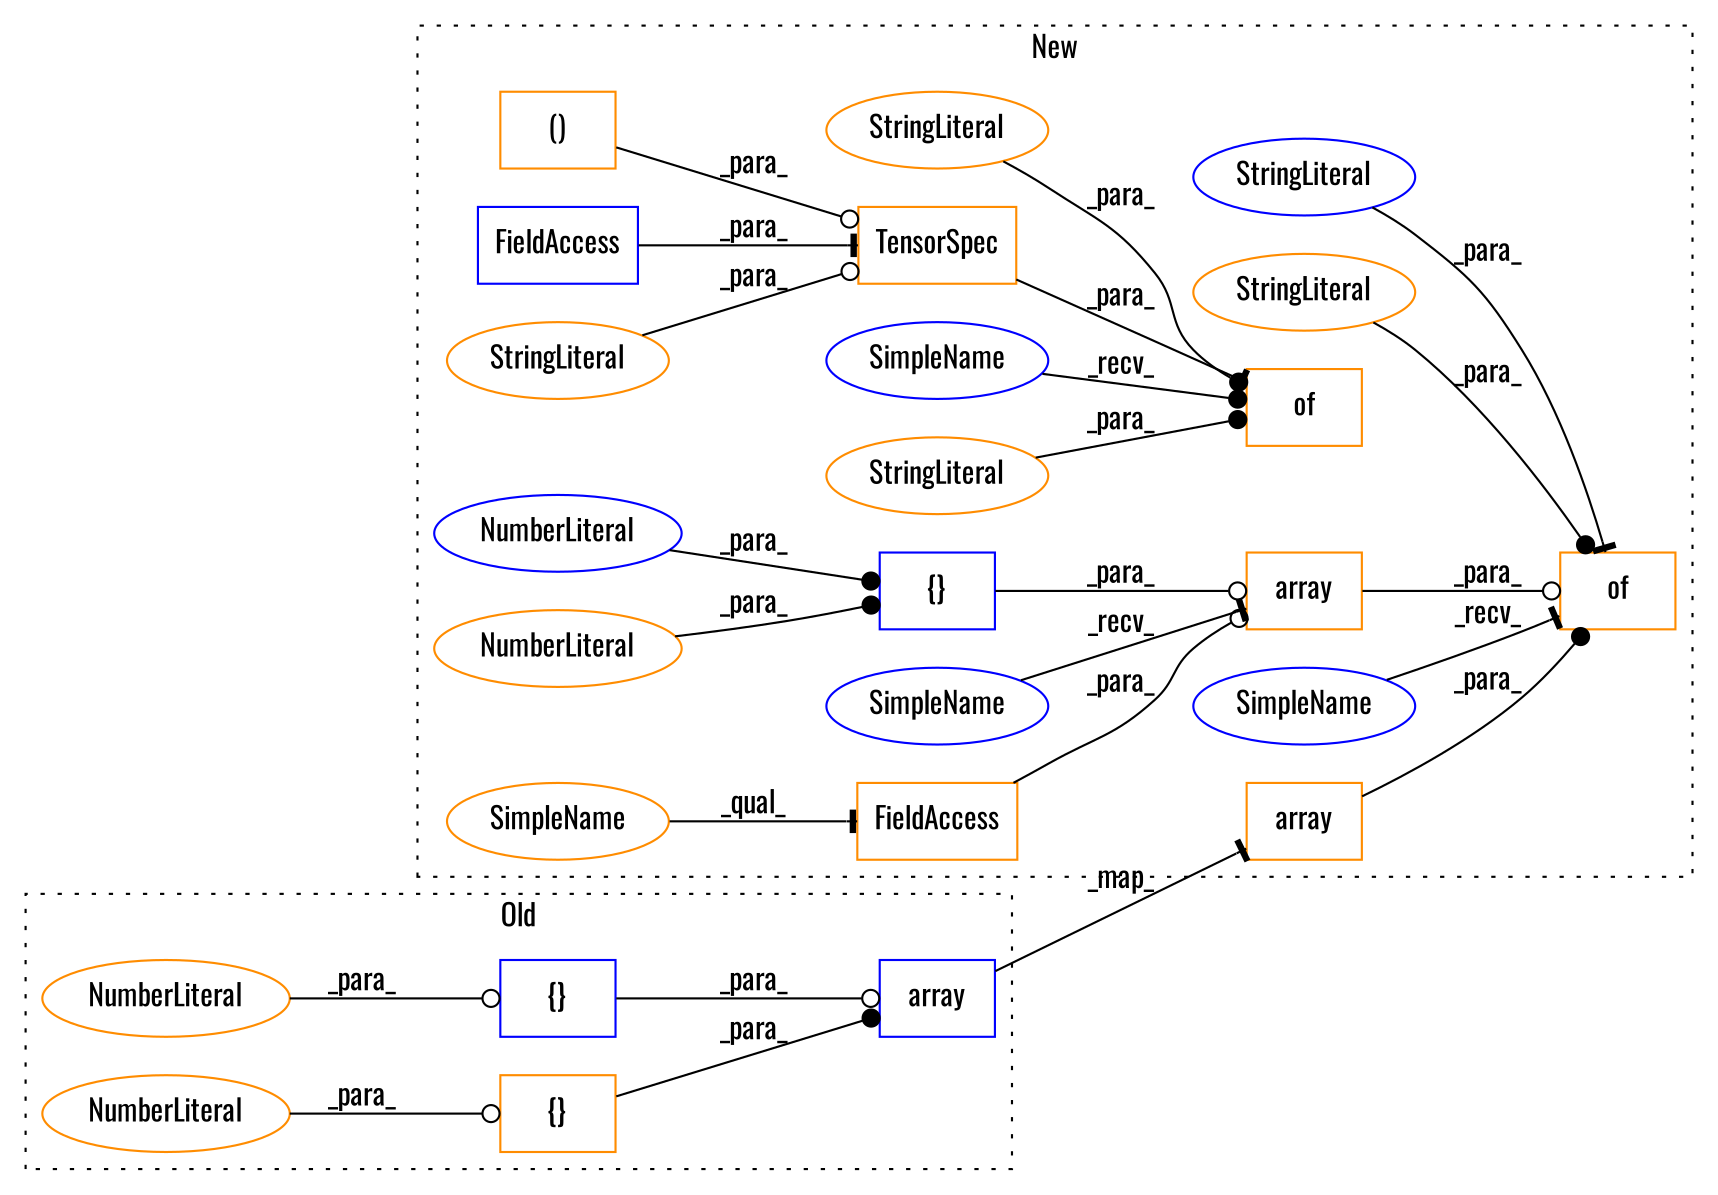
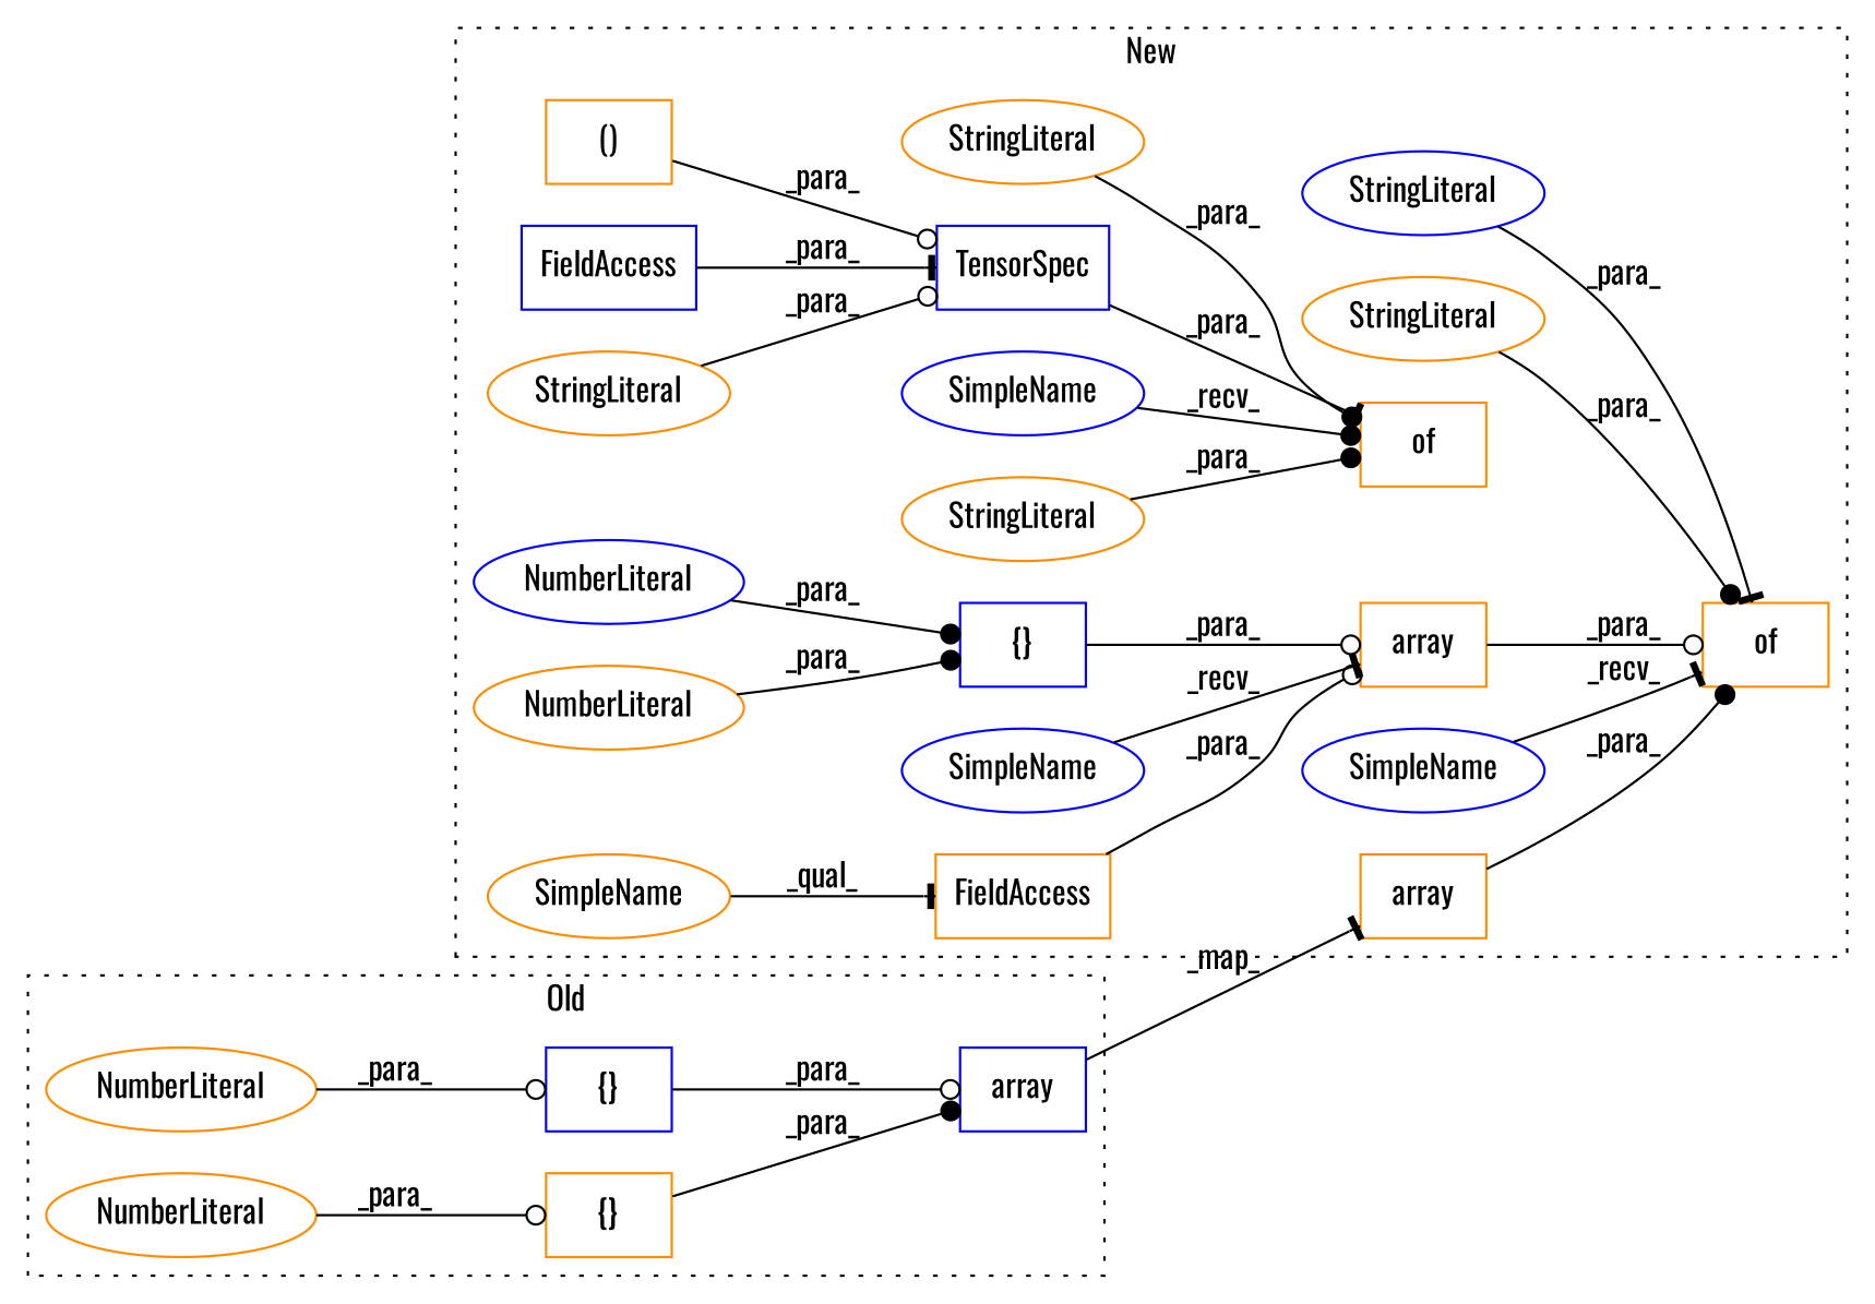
  digraph {
    rankdir=LR
    fontname=Oswald
    node [a=32 l=3 s=19274 shape=ellipse color=darkorange fontname=Oswald]
    edge [arrowhead=odot fontname=Oswald]
    n1 [a=4 l="1,1" label="{}" s="16114,16122" shape=box color=blue]
    n2 [a=34 label=NumberLiteral s=16119]
    n3 [l="6,1" label=array s="16094,16148" shape=box color=blue]
    n4 [a=4 l="1,1" label="{}" s="16124,16132" shape=box]
    n5 [a=34 label=NumberLiteral s=16129]
-   n6 [l="16,1" label=TensorSpec s="18211,18295" shape=box]
+   n6 [l="16,1" label=TensorSpec s="18211,18295" shape=box color=blue]
    n7 [a=106 l=35 label="()" s=18227 shape=box]
    n8 [a=22 l=18 label=FieldAccess s=18264 shape=box color=blue]
    n9 [l="3,1" label=of s="18080,18296" shape=box]
    n10 [l="3,1" label=of s="19168,19288" shape=box]
    n11 [a=4 l="1,1" label="{}" s="19264,19272" shape=box color=blue]
    n12 [a=45 l=8 label=StringLiteral s=18083]
    n13 [a=45 l=12 label=StringLiteral s=18186]
    n14 [a=45 l=8 label=StringLiteral s=19171 color=blue]
    n15 [a=45 l=12 label=StringLiteral s=19228]
    n16 [a=34 label=NumberLiteral s=19265]
    n17 [a=34 label=NumberLiteral s=19269 color=blue]
    n18 [l="6,1" label=array s="19247,19287" shape=box]
    n19 [a=22 l=13 label=FieldAccess shape=box]
    n20 [l="6,1" label=array s="19186,19226" shape=box]
    n21 [a=45 l=12 label=StringLiteral s=18283]
    n22 [a=42 label=SimpleName s=18076 color=blue]
    n23 [a=42 label=SimpleName s=19164 color=blue]
    n24 [a=42 l=5 label=SimpleName]
    n25 [a=42 l=5 label=SimpleName s=19241 color=blue]
    subgraph cluster_1 {
      label=Old
      style=dotted
      n1
      n2
      n3
      n4
      n5
    }
    subgraph cluster_2 {
      label=New
      style=dotted
      n6
      n7
      n8
      n9
      n10
      n11
      n12
      n13
      n14
      n15
      n16
      n17
      n18
      n19
      n20
      n21
      n22
      n23
      n24
      n25
    }
    n1 -> n3 [label=_para_]
    n2 -> n1 [label=_para_]
    n3 -> n20 [label=_map_ arrowhead=tee]
    n4 -> n3 [label=_para_ arrowhead=dot]
    n5 -> n4 [label=_para_]
    n6 -> n9 [label=_para_ arrowhead=tee]
    n7 -> n6 [label=_para_]
    n8 -> n6 [label=_para_ arrowhead=tee]
    n11 -> n18 [label=_para_]
    n12 -> n9 [label=_para_ arrowhead=dot]
    n13 -> n9 [label=_para_ arrowhead=dot]
    n14 -> n10 [label=_para_ arrowhead=tee]
    n15 -> n10 [label=_para_ arrowhead=dot]
    n16 -> n11 [label=_para_ arrowhead=dot]
    n17 -> n11 [label=_para_ arrowhead=dot]
    n18 -> n10 [label=_para_]
    n19 -> n18 [label=_para_]
    n20 -> n10 [label=_para_ arrowhead=dot]
    n21 -> n6 [label=_para_]
    n22 -> n9 [label=_recv_ arrowhead=dot]
    n23 -> n10 [label=_recv_ arrowhead=tee]
    n24 -> n19 [label=_qual_ arrowhead=tee]
    n25 -> n18 [label=_recv_ arrowhead=tee]
  }
